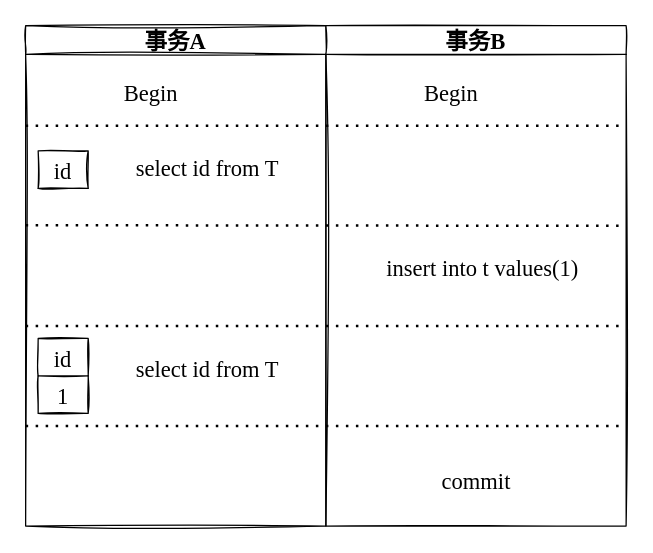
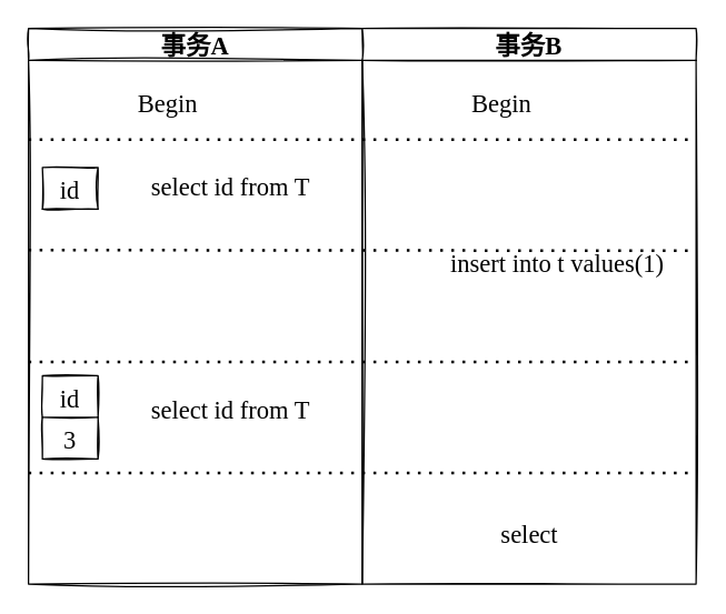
  <mxCell id="0" />
  <mxCell id="1" parent="0" />
  <mxCell id="2" value="事务A" style="swimlane;sketch=1;fontFamily=Long Cang;fontSize=18;fontSource=https%3A%2F%2Ffonts.googleapis.com%2Fcss%3Ffamily%3DLong%2BCang;" vertex="1" parent="1"><mxGeometry x="20" y="20" width="240" height="400" as="geometry" /></mxCell>
  <mxCell id="3" value="Begin" style="text;html=1;align=center;verticalAlign=middle;resizable=0;points=[];autosize=1;strokeColor=none;fillColor=none;fontFamily=Long Cang;fontSize=18;fontSource=https%3A%2F%2Ffonts.googleapis.com%2Fcss%3Ffamily%3DLong%2BCang;" vertex="1" parent="2"><mxGeometry x="75" y="40" width="50" height="30" as="geometry" /></mxCell>
  <mxCell id="4" value="" style="endArrow=none;dashed=1;html=1;dashPattern=1 3;strokeWidth=2;rounded=0;fontFamily=Long Cang;fontSize=18;fontSource=https%3A%2F%2Ffonts.googleapis.com%2Fcss%3Ffamily%3DLong%2BCang;" edge="1" parent="2"><mxGeometry width="50" height="50" relative="1" as="geometry"><mxPoint y="159.5" as="sourcePoint" /><mxPoint x="480" y="160" as="targetPoint" /></mxGeometry></mxCell>
  <mxCell id="5" value="select id from T" style="text;html=1;align=center;verticalAlign=middle;resizable=0;points=[];autosize=1;strokeColor=none;fillColor=none;fontFamily=Long Cang;fontSize=18;fontSource=https%3A%2F%2Ffonts.googleapis.com%2Fcss%3Ffamily%3DLong%2BCang;" vertex="1" parent="2"><mxGeometry x="80" y="100" width="130" height="30" as="geometry" /></mxCell>
  <mxCell id="6" value="id" style="swimlane;fontStyle=0;childLayout=stackLayout;horizontal=1;startSize=30;horizontalStack=0;resizeParent=1;resizeParentMax=0;resizeLast=0;collapsible=1;marginBottom=0;sketch=1;fontFamily=Long Cang;fontSize=18;fontSource=https%3A%2F%2Ffonts.googleapis.com%2Fcss%3Ffamily%3DLong%2BCang;" vertex="1" parent="2"><mxGeometry x="10" y="100" width="40" height="30" as="geometry" /></mxCell>
  <mxCell id="7" value="select id from T" style="text;html=1;align=center;verticalAlign=middle;resizable=0;points=[];autosize=1;strokeColor=none;fillColor=none;fontFamily=Long Cang;fontSize=18;fontSource=https%3A%2F%2Ffonts.googleapis.com%2Fcss%3Ffamily%3DLong%2BCang;" vertex="1" parent="2"><mxGeometry x="80" y="260" width="130" height="30" as="geometry" /></mxCell>
  <mxCell id="8" value="id" style="swimlane;fontStyle=0;childLayout=stackLayout;horizontal=1;startSize=30;horizontalStack=0;resizeParent=1;resizeParentMax=0;resizeLast=0;collapsible=1;marginBottom=0;sketch=1;fontFamily=Long Cang;fontSize=18;fontSource=https%3A%2F%2Ffonts.googleapis.com%2Fcss%3Ffamily%3DLong%2BCang;" vertex="1" parent="2"><mxGeometry x="10" y="250" width="40" height="60" as="geometry" /></mxCell>
- <mxCell id="9" value="1" style="text;strokeColor=none;fillColor=none;align=center;verticalAlign=middle;spacingLeft=4;spacingRight=4;overflow=hidden;points=[[0,0.5],[1,0.5]];portConstraint=eastwest;rotatable=0;sketch=1;fontFamily=Long Cang;fontSize=18;fontSource=https%3A%2F%2Ffonts.googleapis.com%2Fcss%3Ffamily%3DLong%2BCang;" vertex="1" parent="8"><mxGeometry y="30" width="40" height="30" as="geometry" /></mxCell>
+ <mxCell id="9" value="3" style="text;strokeColor=none;fillColor=none;align=center;verticalAlign=middle;spacingLeft=4;spacingRight=4;overflow=hidden;points=[[0,0.5],[1,0.5]];portConstraint=eastwest;rotatable=0;sketch=1;fontFamily=Long Cang;fontSize=18;fontSource=https%3A%2F%2Ffonts.googleapis.com%2Fcss%3Ffamily%3DLong%2BCang;" vertex="1" parent="8"><mxGeometry y="30" width="40" height="30" as="geometry" /></mxCell>
  <mxCell id="10" value="事务B" style="swimlane;sketch=1;fontFamily=Long Cang;fontSize=18;fontSource=https%3A%2F%2Ffonts.googleapis.com%2Fcss%3Ffamily%3DLong%2BCang;" vertex="1" parent="1"><mxGeometry x="260" y="20" width="240" height="400" as="geometry" /></mxCell>
  <mxCell id="11" value="Begin" style="text;html=1;align=center;verticalAlign=middle;resizable=0;points=[];autosize=1;strokeColor=none;fillColor=none;fontFamily=Long Cang;fontSize=18;fontSource=https%3A%2F%2Ffonts.googleapis.com%2Fcss%3Ffamily%3DLong%2BCang;" vertex="1" parent="10"><mxGeometry x="75" y="40" width="50" height="30" as="geometry" /></mxCell>
- <mxCell id="12" value="insert into t values(1)" style="text;html=1;align=center;verticalAlign=middle;resizable=0;points=[];autosize=1;strokeColor=none;fillColor=none;fontFamily=Long Cang;fontSize=18;fontSource=https%3A%2F%2Ffonts.googleapis.com%2Fcss%3Ffamily%3DLong%2BCang;" vertex="1" parent="10"><mxGeometry x="45" y="180" width="160" height="30" as="geometry" /></mxCell>
+ <mxCell id="12" value="insert into t values(1)" style="text;html=1;align=center;verticalAlign=middle;resizable=0;points=[];autosize=1;strokeColor=none;fillColor=none;fontFamily=Long Cang;fontSize=18;fontSource=https%3A%2F%2Ffonts.googleapis.com%2Fcss%3Ffamily%3DLong%2BCang;" vertex="1" parent="10"><mxGeometry x="60" y="155" width="160" height="30" as="geometry" /></mxCell>
  <mxCell id="13" value="" style="endArrow=none;dashed=1;html=1;dashPattern=1 3;strokeWidth=2;rounded=0;fontFamily=Long Cang;fontSize=18;fontSource=https%3A%2F%2Ffonts.googleapis.com%2Fcss%3Ffamily%3DLong%2BCang;" edge="1" parent="10"><mxGeometry width="50" height="50" relative="1" as="geometry"><mxPoint x="-240" y="320" as="sourcePoint" /><mxPoint x="240" y="320" as="targetPoint" /></mxGeometry></mxCell>
- <mxCell id="14" value="commit" style="text;html=1;align=center;verticalAlign=middle;resizable=0;points=[];autosize=1;strokeColor=none;fillColor=none;fontFamily=Long Cang;fontSize=18;fontSource=https%3A%2F%2Ffonts.googleapis.com%2Fcss%3Ffamily%3DLong%2BCang;" vertex="1" parent="10"><mxGeometry x="90" y="350" width="60" height="30" as="geometry" /></mxCell>
+ <mxCell id="14" value="select" style="text;html=1;align=center;verticalAlign=middle;resizable=0;points=[];autosize=1;strokeColor=none;fillColor=none;fontFamily=Long Cang;fontSize=18;fontSource=https%3A%2F%2Ffonts.googleapis.com%2Fcss%3Ffamily%3DLong%2BCang;" vertex="1" parent="10"><mxGeometry x="90" y="350" width="60" height="30" as="geometry" /></mxCell>
  <mxCell id="15" value="" style="endArrow=none;dashed=1;html=1;dashPattern=1 3;strokeWidth=2;rounded=0;fontFamily=Long Cang;fontSize=18;fontSource=https%3A%2F%2Ffonts.googleapis.com%2Fcss%3Ffamily%3DLong%2BCang;" edge="1" parent="1"><mxGeometry width="50" height="50" relative="1" as="geometry"><mxPoint x="20" y="100" as="sourcePoint" /><mxPoint x="500" y="100" as="targetPoint" /></mxGeometry></mxCell>
  <mxCell id="16" value="" style="endArrow=none;dashed=1;html=1;dashPattern=1 3;strokeWidth=2;rounded=0;fontFamily=Long Cang;fontSize=18;fontSource=https%3A%2F%2Ffonts.googleapis.com%2Fcss%3Ffamily%3DLong%2BCang;" edge="1" parent="1"><mxGeometry width="50" height="50" relative="1" as="geometry"><mxPoint x="20" y="260" as="sourcePoint" /><mxPoint x="500" y="260" as="targetPoint" /></mxGeometry></mxCell>
